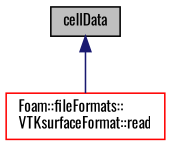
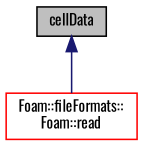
  digraph {
    rankdir=TB
    fontname=Oswald
    node [fontname=Oswald fontsize=10 shape=record]
    n1 [color=black fillcolor=grey75 fontcolor=black height=0.2 label=cellData style=filled width=0.4]
-   n2 [color=red height=0.2 label="Foam::fileFormats::\lVTKsurfaceFormat::read" width=0.4]
+   n2 [color=red height=0.2 label="Foam::fileFormats::\lFoam::read" width=0.4]
    n1 -> n2 [color=midnightblue dir=back fontname=Oswald fontsize=10 labelfontname=Helvetica labelfontsize=10 style=solid]
  }
